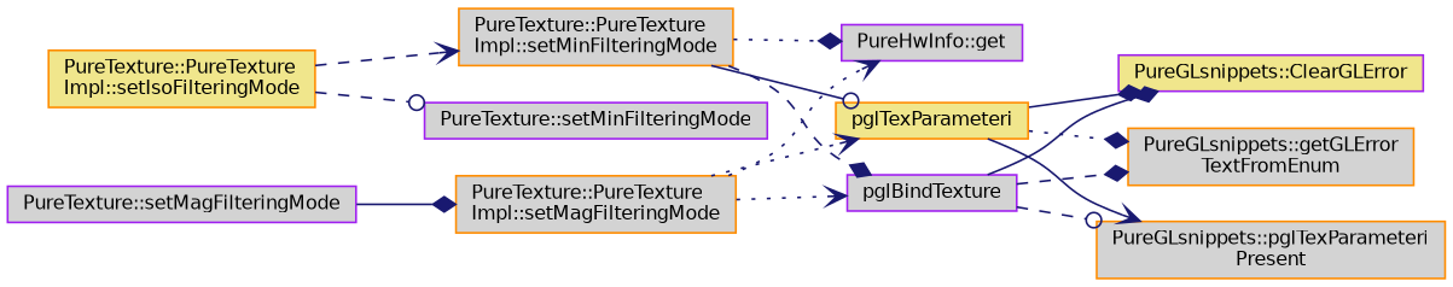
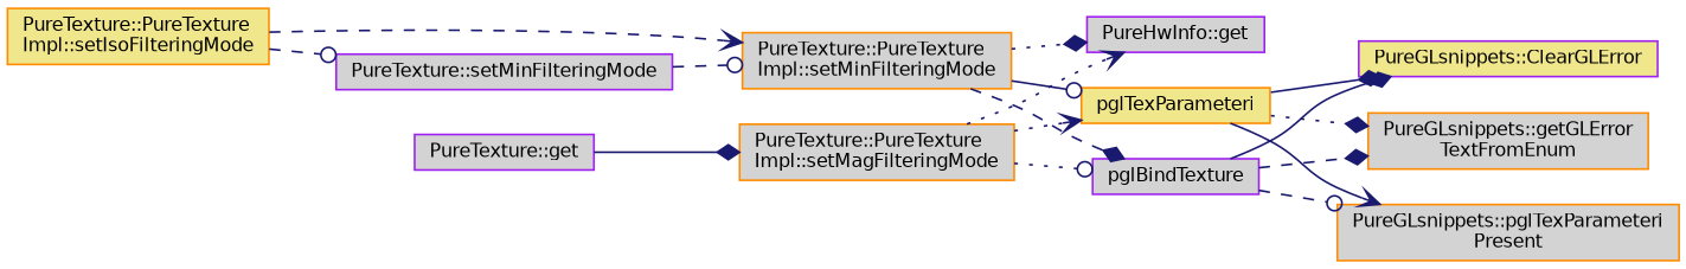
  digraph {
    rankdir=LR
    node [color=darkorange fillcolor=lightgrey fontname=Helvetica fontsize=10 shape=record style=filled]
    edge [arrowhead=diamond color=midnightblue fontname=Helvetica fontsize=10 labelfontname=Helvetica labelfontsize=10 style=dashed]
    n1 [fillcolor=khaki fontcolor=black height=0.2 label="PureTexture::PureTexture\lImpl::setIsoFilteringMode" width=0.4]
    n2 [color=purple height=0.2 label="PureTexture::setMinFilteringMode" width=0.4]
    n3 [height=0.2 label="PureTexture::PureTexture\lImpl::setMinFilteringMode" width=0.4]
-   n4 [color=purple height=0.2 label="PureTexture::setMagFilteringMode" width=0.4]
+   n4 [color=purple height=0.2 label="PureTexture::get" width=0.4]
    n5 [height=0.2 label="PureTexture::PureTexture\lImpl::setMagFilteringMode" width=0.4]
    n6 [color=purple height=0.2 label="PureHwInfo::get" width=0.4]
    n7 [color=purple height=0.2 label=pglBindTexture width=0.4]
    n8 [fillcolor=khaki height=0.2 label=pglTexParameteri width=0.4]
    n9 [color=purple fillcolor=khaki height=0.2 label="PureGLsnippets::ClearGLError" width=0.4]
    n10 [height=0.2 label="PureGLsnippets::getGLError\lTextFromEnum" width=0.4]
    n11 [height=0.2 label="PureGLsnippets::pglTexParameteri\lPresent" width=0.4]
    n1 -> n2 [arrowhead=odot]
    n1 -> n3 [arrowhead=vee]
+   n2 -> n3 [arrowhead=odot]
    n3 -> n6 [style=dotted]
    n3 -> n7
    n3 -> n8 [arrowhead=odot style=solid]
    n4 -> n5 [style=solid]
    n5 -> n6 [arrowhead=vee style=dotted]
-   n5 -> n7 [arrowhead=vee style=dotted]
+   n5 -> n7 [arrowhead=odot style=dotted]
    n5 -> n8 [arrowhead=vee style=dotted]
    n7 -> n9 [style=solid]
    n7 -> n10
    n7 -> n11 [arrowhead=odot]
    n8 -> n9 [style=solid]
    n8 -> n10 [style=dotted]
    n8 -> n11 [arrowhead=vee style=solid]
  }
